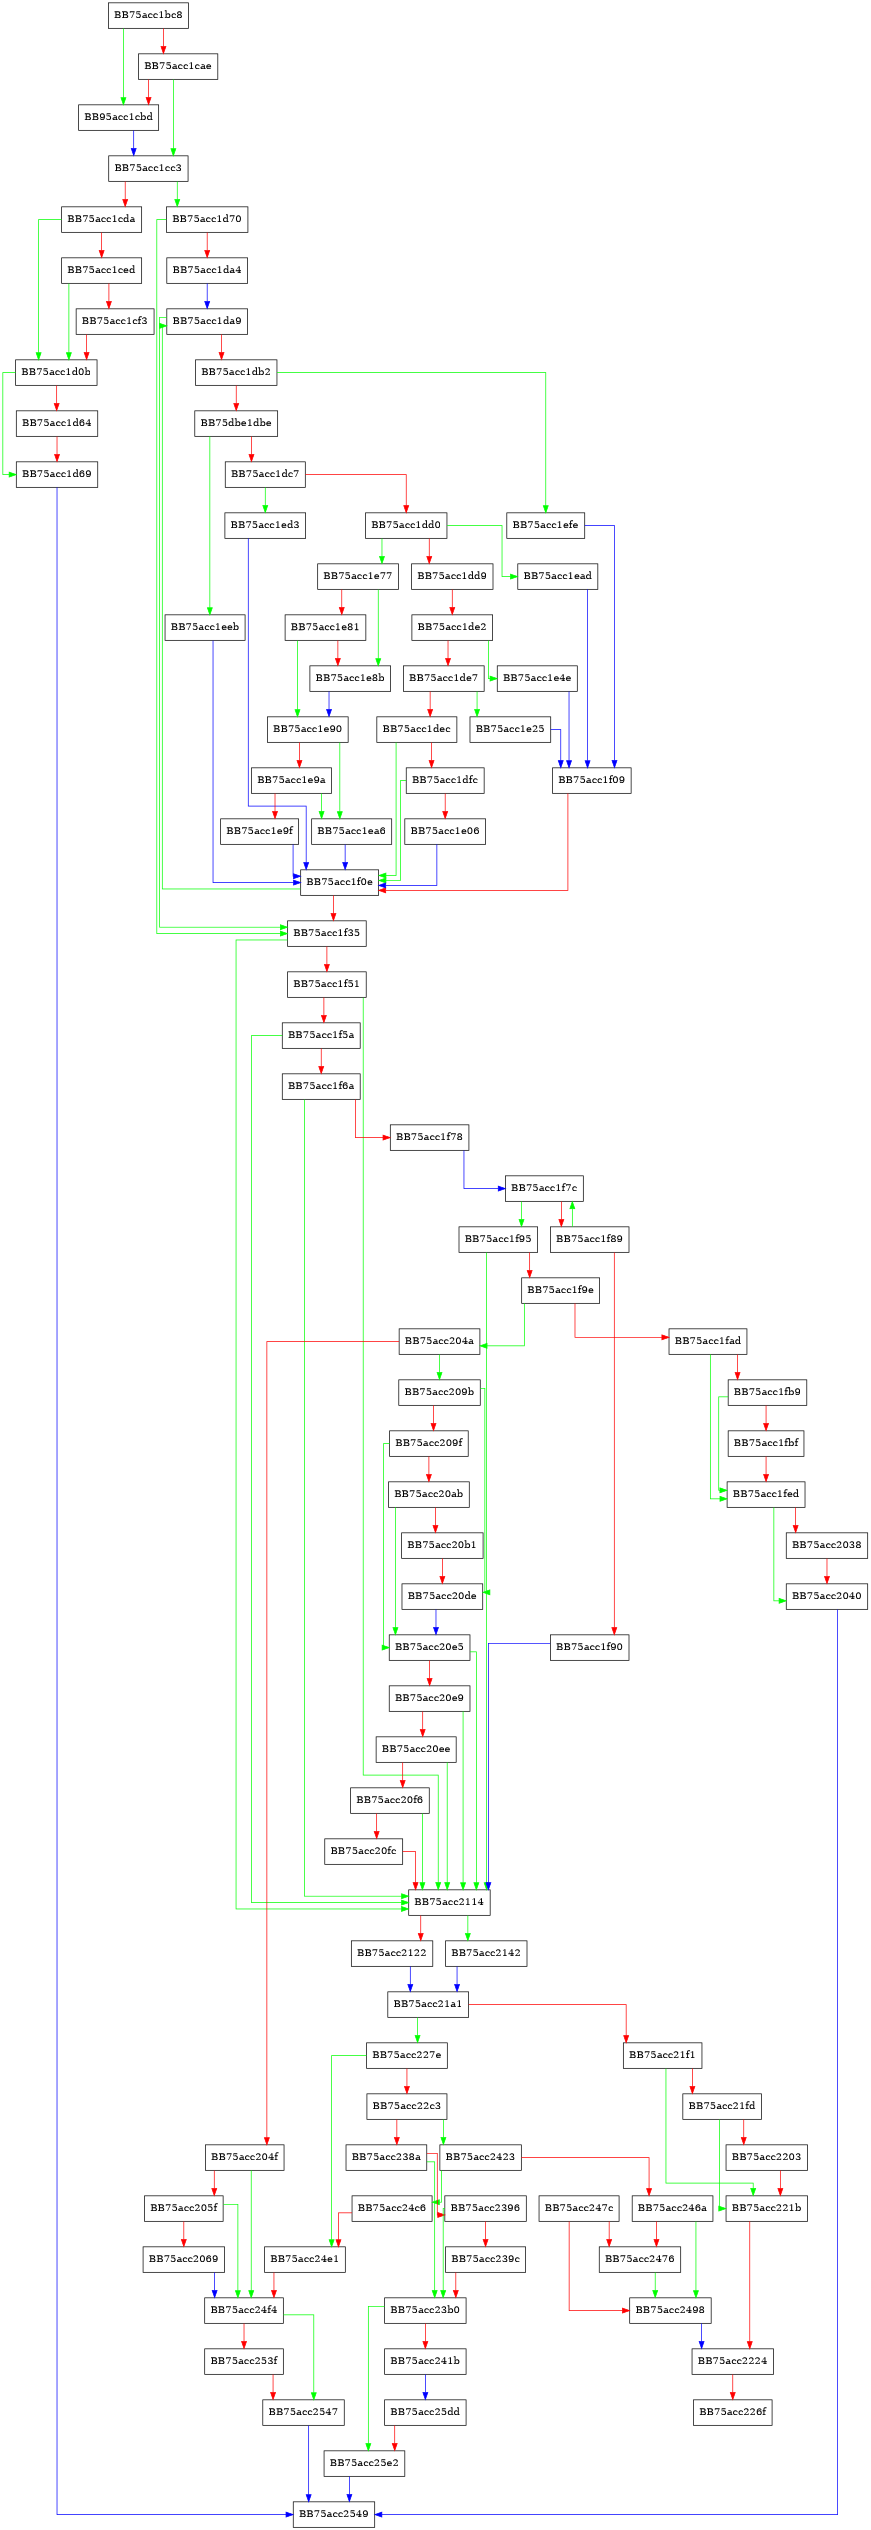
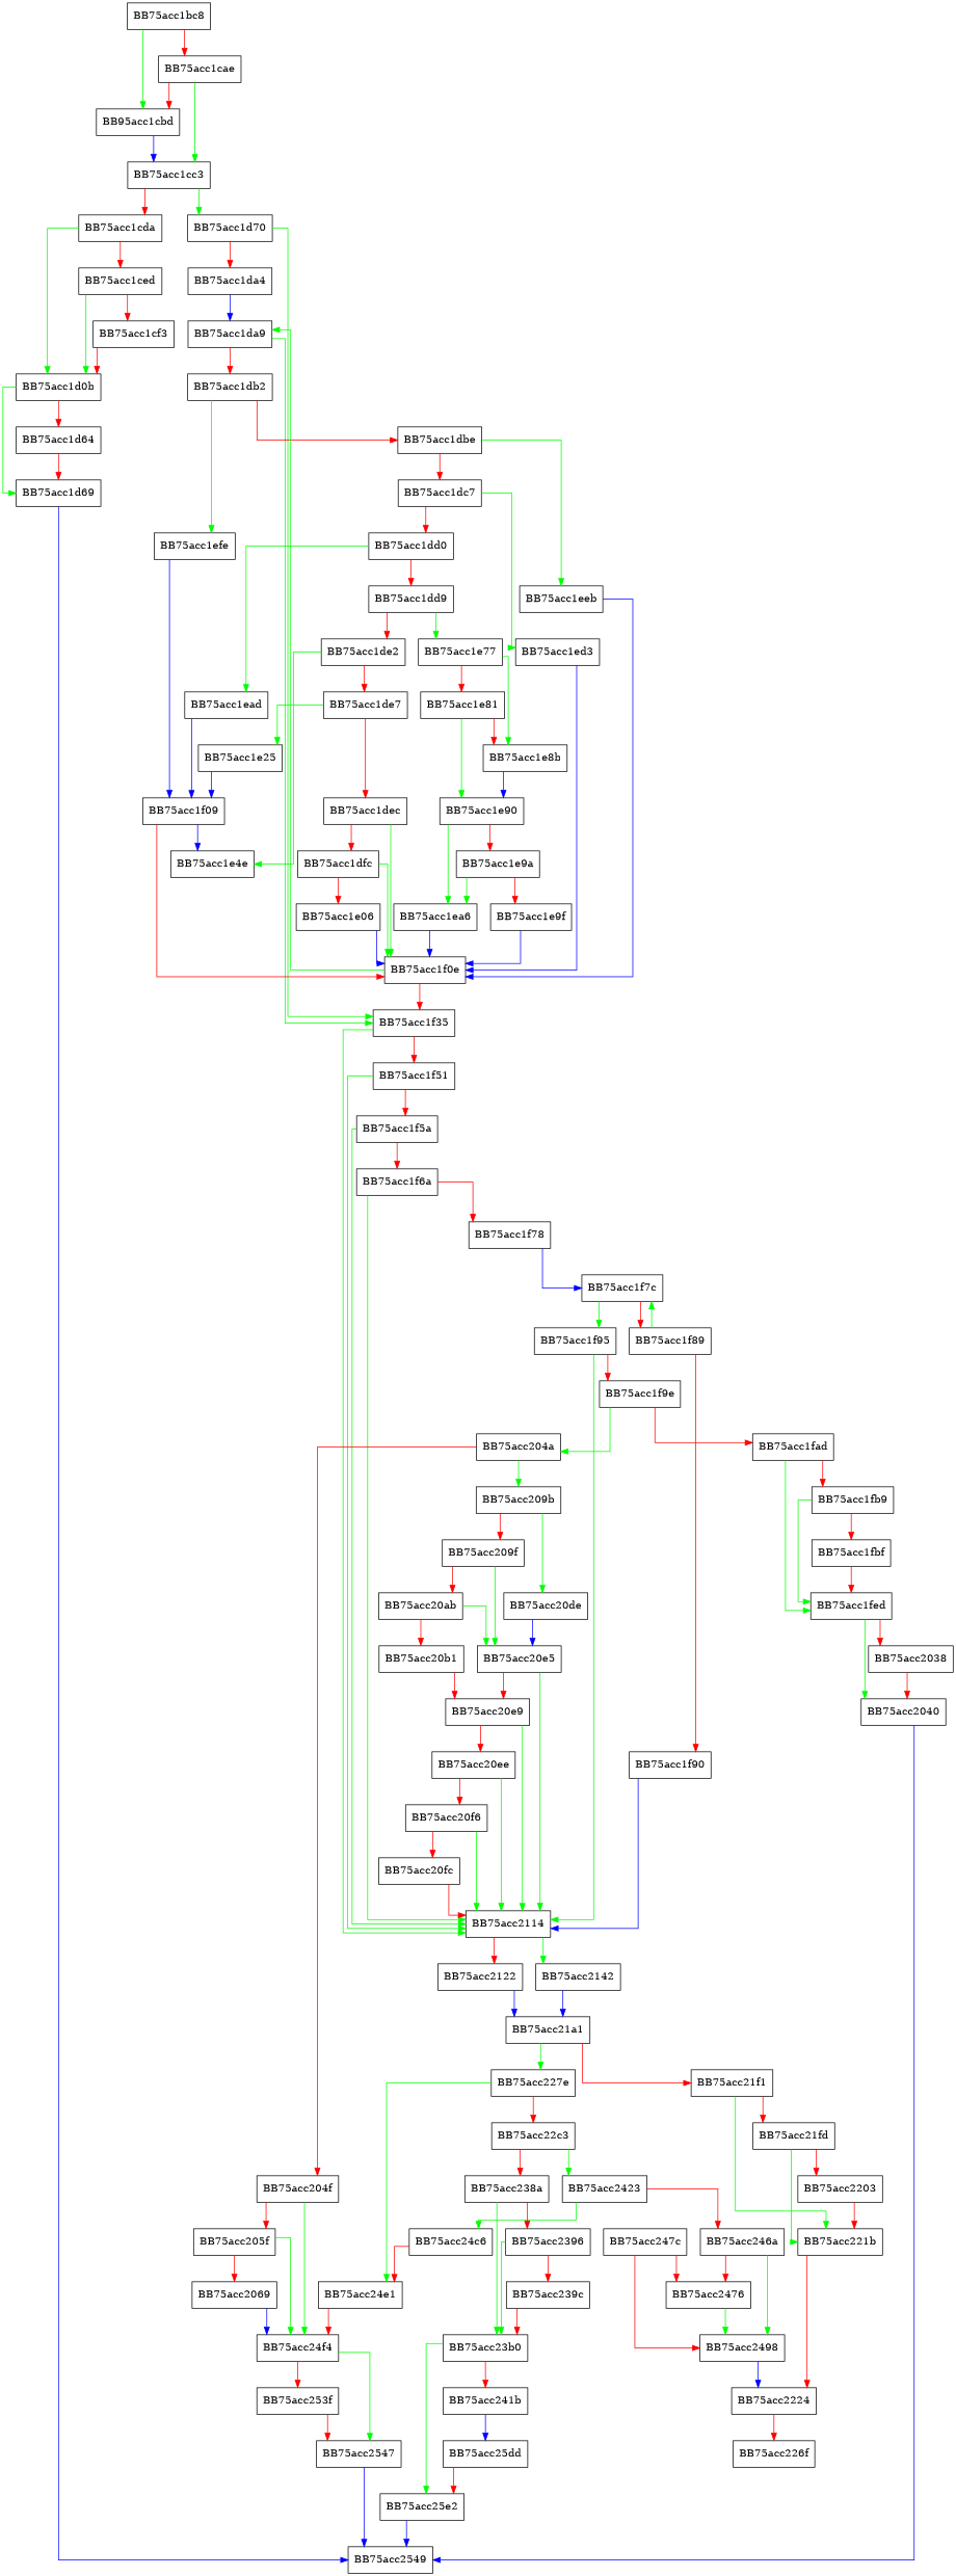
  digraph {
    splines=ortho
    node [shape=box]
    edge [color=red]
    n1 [label=BB95acc1cbd]
    BB75acc1bc8
    BB75acc1cae
    BB75acc1cc3
    BB75acc1d70
    BB75acc1cda
    BB75acc1f35
    BB75acc1da4
    BB75acc1d0b
    BB75acc1ced
    BB75acc2114
    BB75acc1f51
    BB75acc1da9
    BB75acc1d69
    BB75acc1d64
    BB75acc1cf3
    BB75acc2549
    BB75acc2142
    BB75acc2122
    BB75acc1f5a
    BB75acc1db2
    BB75acc1efe
-   BB75acc1dbe [label=BB75dbe1dbe]
+   BB75acc1dbe
    BB75acc1f09
    BB75acc1eeb
    BB75acc1dc7
    BB75acc1f0e
    BB75acc1ed3
    BB75acc1dd0
    BB75acc1ead
    BB75acc1dd9
    BB75acc1e77
    BB75acc1de2
    BB75acc1e8b
    BB75acc1e81
    BB75acc1e4e
    BB75acc1de7
    BB75acc1e90
    BB75acc1e25
    BB75acc1dec
    BB75acc1dfc
    BB75acc1e06
    BB75acc1ea6
    BB75acc1e9a
    BB75acc1e9f
    BB75acc21a1
    BB75acc1f6a
    BB75acc1f78
    BB75acc1f7c
    BB75acc1f95
    BB75acc1f89
    BB75acc1f9e
    BB75acc1f90
    BB75acc204a
    BB75acc1fad
    BB75acc209b
    BB75acc204f
    BB75acc1fed
    BB75acc1fb9
    BB75acc20de
    BB75acc209f
    BB75acc24f4
    BB75acc205f
    BB75acc2040
    BB75acc2038
    BB75acc1fbf
    BB75acc20e5
    BB75acc20ab
    BB75acc2547
    BB75acc253f
    BB75acc2069
    BB75acc20e9
    BB75acc20b1
    BB75acc20ee
    BB75acc20f6
    BB75acc20fc
    BB75acc227e
    BB75acc21f1
    BB75acc24e1
    BB75acc22c3
    BB75acc221b
    BB75acc21fd
    BB75acc2423
    BB75acc238a
    BB75acc2224
    BB75acc2203
    BB75acc226f
    BB75acc24c6
    BB75acc246a
    BB75acc23b0
    BB75acc2396
    BB75acc2498
    BB75acc2476
    BB75acc25e2
    BB75acc241b
    BB75acc239c
    BB75acc25dd
    BB75acc247c
    n1 -> BB75acc1cc3 [color=blue]
    BB75acc1bc8 -> n1 [color=green]
    BB75acc1bc8 -> BB75acc1cae
    BB75acc1cae -> n1
    BB75acc1cae -> BB75acc1cc3 [color=green]
    BB75acc1cc3 -> BB75acc1d70 [color=green]
    BB75acc1cc3 -> BB75acc1cda
    BB75acc1d70 -> BB75acc1f35 [color=green]
    BB75acc1d70 -> BB75acc1da4
    BB75acc1cda -> BB75acc1d0b [color=green]
    BB75acc1cda -> BB75acc1ced
    BB75acc1f35 -> BB75acc2114 [color=green]
    BB75acc1f35 -> BB75acc1f51
    BB75acc1da4 -> BB75acc1da9 [color=blue]
    BB75acc1d0b -> BB75acc1d69 [color=green]
    BB75acc1d0b -> BB75acc1d64
    BB75acc1ced -> BB75acc1d0b [color=green]
    BB75acc1ced -> BB75acc1cf3
    BB75acc2114 -> BB75acc2142 [color=green]
    BB75acc2114 -> BB75acc2122
    BB75acc1f51 -> BB75acc2114 [color=green]
    BB75acc1f51 -> BB75acc1f5a
    BB75acc1da9 -> BB75acc1f35 [color=green]
    BB75acc1da9 -> BB75acc1db2
    BB75acc1d69 -> BB75acc2549 [color=blue]
    BB75acc1d64 -> BB75acc1d69
    BB75acc1cf3 -> BB75acc1d0b
    BB75acc2142 -> BB75acc21a1 [color=blue]
    BB75acc2122 -> BB75acc21a1 [color=blue]
    BB75acc1f5a -> BB75acc2114 [color=green]
    BB75acc1f5a -> BB75acc1f6a
    BB75acc1db2 -> BB75acc1efe [color=green]
    BB75acc1db2 -> BB75acc1dbe
    BB75acc1efe -> BB75acc1f09 [color=blue]
    BB75acc1dbe -> BB75acc1eeb [color=green]
    BB75acc1dbe -> BB75acc1dc7
    BB75acc1f09 -> BB75acc1f0e
    BB75acc1eeb -> BB75acc1f0e [color=blue]
    BB75acc1dc7 -> BB75acc1ed3 [color=green]
    BB75acc1dc7 -> BB75acc1dd0
    BB75acc1f0e -> BB75acc1f35
    BB75acc1f0e -> BB75acc1da9 [color=green]
    BB75acc1ed3 -> BB75acc1f0e [color=blue]
    BB75acc1dd0 -> BB75acc1ead [color=green]
    BB75acc1dd0 -> BB75acc1dd9
    BB75acc1ead -> BB75acc1f09 [color=blue]
-   BB75acc1dd0 -> BB75acc1e77 [color=green]
+   BB75acc1dd9 -> BB75acc1e77 [color=green]
    BB75acc1dd9 -> BB75acc1de2
    BB75acc1e77 -> BB75acc1e8b [color=green]
    BB75acc1e77 -> BB75acc1e81
    BB75acc1de2 -> BB75acc1e4e [color=green]
    BB75acc1de2 -> BB75acc1de7
    BB75acc1e8b -> BB75acc1e90 [color=blue]
    BB75acc1e81 -> BB75acc1e8b
    BB75acc1e81 -> BB75acc1e90 [color=green]
-   BB75acc1e4e -> BB75acc1f09 [color=blue]
+   BB75acc1f09 -> BB75acc1e4e [color=blue]
    BB75acc1de7 -> BB75acc1e25 [color=green]
    BB75acc1de7 -> BB75acc1dec
    BB75acc1e90 -> BB75acc1ea6 [color=green]
    BB75acc1e90 -> BB75acc1e9a
    BB75acc1e25 -> BB75acc1f09 [color=blue]
    BB75acc1dec -> BB75acc1f0e [color=green]
    BB75acc1dec -> BB75acc1dfc
    BB75acc1dfc -> BB75acc1f0e [color=green]
    BB75acc1dfc -> BB75acc1e06
    BB75acc1e06 -> BB75acc1f0e [color=blue]
    BB75acc1ea6 -> BB75acc1f0e [color=blue]
    BB75acc1e9a -> BB75acc1ea6 [color=green]
    BB75acc1e9a -> BB75acc1e9f
    BB75acc1e9f -> BB75acc1f0e [color=blue]
    BB75acc21a1 -> BB75acc227e [color=green]
    BB75acc21a1 -> BB75acc21f1
    BB75acc1f6a -> BB75acc2114 [color=green]
    BB75acc1f6a -> BB75acc1f78
    BB75acc1f78 -> BB75acc1f7c [color=blue]
    BB75acc1f7c -> BB75acc1f95 [color=green]
    BB75acc1f7c -> BB75acc1f89
    BB75acc1f95 -> BB75acc2114 [color=green]
    BB75acc1f95 -> BB75acc1f9e
    BB75acc1f89 -> BB75acc1f7c [color=green]
    BB75acc1f89 -> BB75acc1f90
    BB75acc1f9e -> BB75acc204a [color=green]
    BB75acc1f9e -> BB75acc1fad
    BB75acc1f90 -> BB75acc2114 [color=blue]
    BB75acc204a -> BB75acc209b [color=green]
    BB75acc204a -> BB75acc204f
    BB75acc1fad -> BB75acc1fed [color=green]
    BB75acc1fad -> BB75acc1fb9
    BB75acc209b -> BB75acc20de [color=green]
    BB75acc209b -> BB75acc209f
    BB75acc204f -> BB75acc24f4 [color=green]
    BB75acc204f -> BB75acc205f
    BB75acc1fed -> BB75acc2040 [color=green]
    BB75acc1fed -> BB75acc2038
    BB75acc1fb9 -> BB75acc1fed [color=green]
    BB75acc1fb9 -> BB75acc1fbf
    BB75acc20de -> BB75acc20e5 [color=blue]
    BB75acc209f -> BB75acc20e5 [color=green]
    BB75acc209f -> BB75acc20ab
    BB75acc24f4 -> BB75acc2547 [color=green]
    BB75acc24f4 -> BB75acc253f
    BB75acc205f -> BB75acc24f4 [color=green]
    BB75acc205f -> BB75acc2069
    BB75acc2040 -> BB75acc2549 [color=blue]
    BB75acc2038 -> BB75acc2040
    BB75acc1fbf -> BB75acc1fed
    BB75acc20e5 -> BB75acc2114 [color=green]
    BB75acc20e5 -> BB75acc20e9
    BB75acc20ab -> BB75acc20e5 [color=green]
    BB75acc20ab -> BB75acc20b1
    BB75acc2547 -> BB75acc2549 [color=blue]
    BB75acc253f -> BB75acc2547
    BB75acc2069 -> BB75acc24f4 [color=blue]
    BB75acc20e9 -> BB75acc2114 [color=green]
    BB75acc20e9 -> BB75acc20ee
-   BB75acc20b1 -> BB75acc20de
+   BB75acc20b1 -> BB75acc20e9
    BB75acc20ee -> BB75acc2114 [color=green]
    BB75acc20ee -> BB75acc20f6
    BB75acc20f6 -> BB75acc2114 [color=green]
    BB75acc20f6 -> BB75acc20fc
    BB75acc20fc -> BB75acc2114
    BB75acc227e -> BB75acc24e1 [color=green]
    BB75acc227e -> BB75acc22c3
    BB75acc21f1 -> BB75acc221b [color=green]
    BB75acc21f1 -> BB75acc21fd
    BB75acc24e1 -> BB75acc24f4
    BB75acc22c3 -> BB75acc2423 [color=green]
    BB75acc22c3 -> BB75acc238a
    BB75acc221b -> BB75acc2224
    BB75acc21fd -> BB75acc221b [color=green]
    BB75acc21fd -> BB75acc2203
    BB75acc2423 -> BB75acc24c6 [color=green]
    BB75acc2423 -> BB75acc246a
    BB75acc238a -> BB75acc23b0 [color=green]
    BB75acc238a -> BB75acc2396
    BB75acc2224 -> BB75acc226f
    BB75acc2203 -> BB75acc221b
    BB75acc24c6 -> BB75acc24e1
    BB75acc246a -> BB75acc2498 [color=green]
    BB75acc246a -> BB75acc2476
    BB75acc23b0 -> BB75acc25e2 [color=green]
    BB75acc23b0 -> BB75acc241b
    BB75acc2396 -> BB75acc23b0 [color=green]
    BB75acc2396 -> BB75acc239c
    BB75acc2498 -> BB75acc2224 [color=blue]
    BB75acc2476 -> BB75acc2498 [color=green]
    BB75acc25e2 -> BB75acc2549 [color=blue]
    BB75acc241b -> BB75acc25dd [color=blue]
    BB75acc239c -> BB75acc23b0
    BB75acc25dd -> BB75acc25e2
    BB75acc247c -> BB75acc2498
    BB75acc247c -> BB75acc2476
  }
